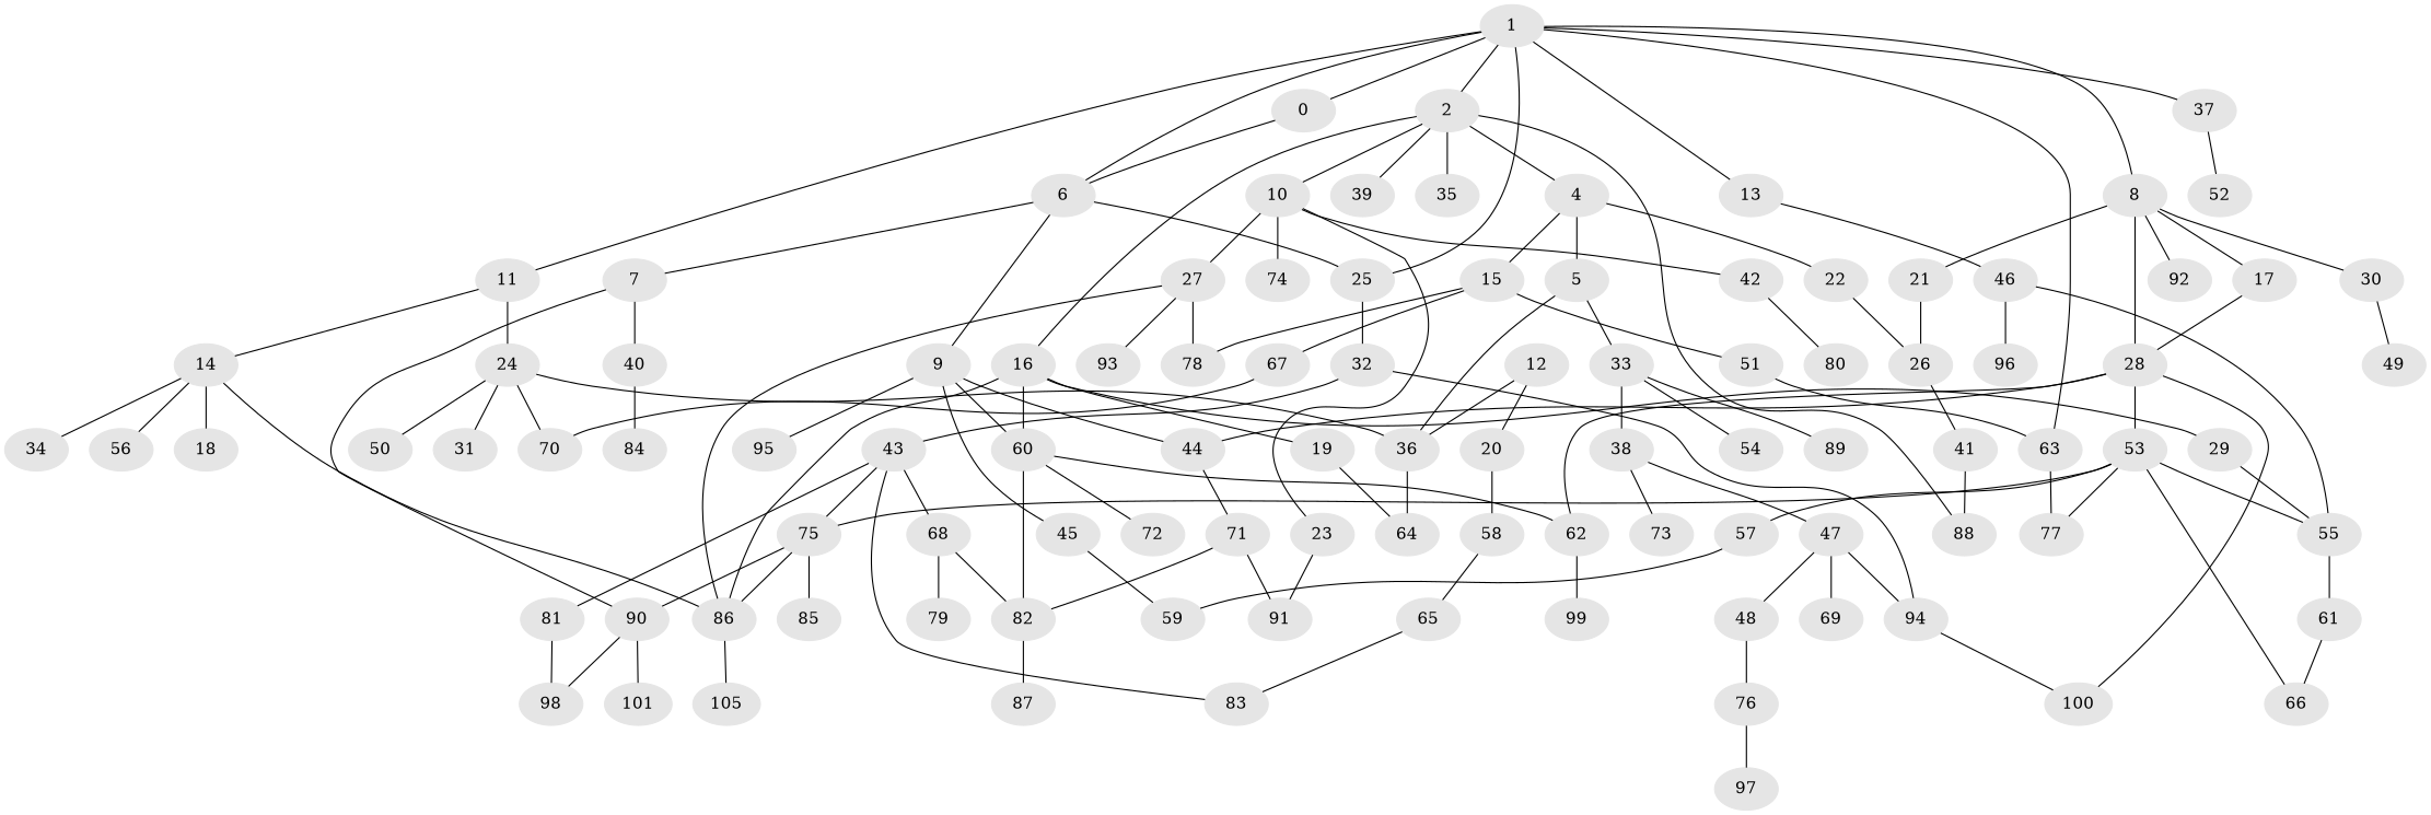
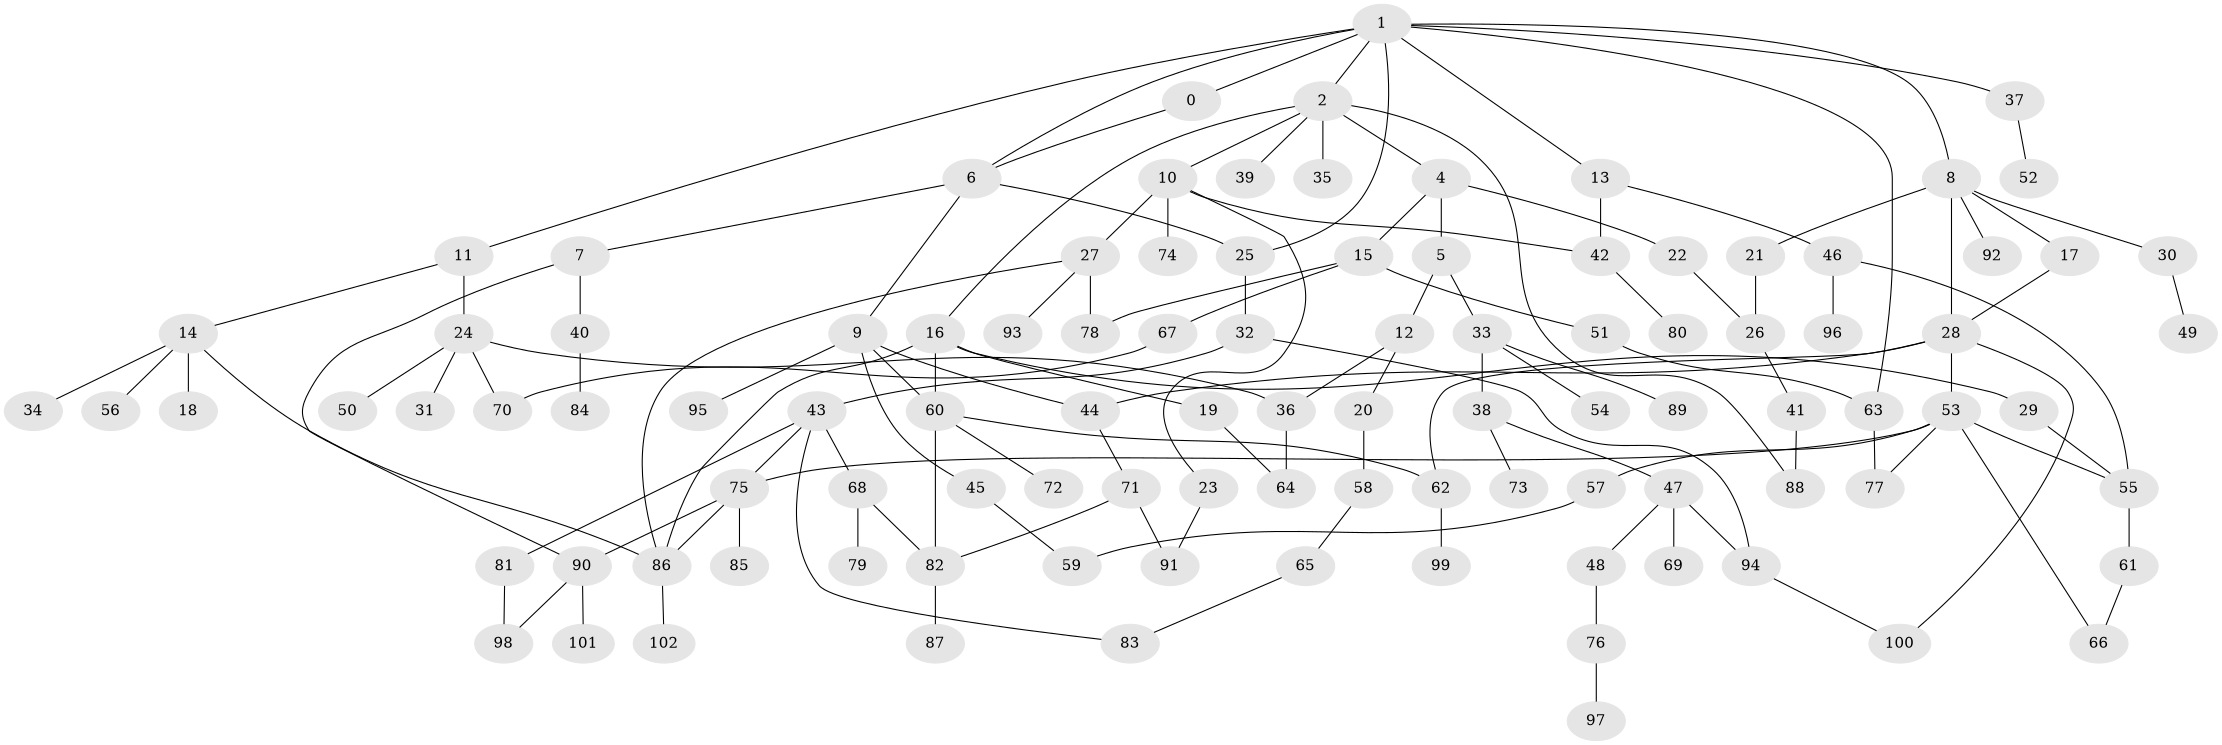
  graph {
    node [color=gray90 style=filled]
    1
    2
    n3 [label=0]
    6
    8
    11
    13
    25
    37
    63
    4
    10
    16
    35
    39
    88
    7
    9
    17
    21
    28
    30
    92
    14
    24
    42
    46
    32
    52
    77
    5
    15
    22
    23
    27
    74
    60
    86
    19
    29
    12
    33
    51
    67
    78
    26
    20
    36
    38
    54
    89
    40
    90
    44
    45
    95
    84
    98
    101
    53
    62
    100
    49
    71
    59
    72
    82
    91
    93
    80
    18
    34
    56
    31
    50
    70
    58
    64
    55
    96
-   102 [label=105]
+   102
    65
    41
    43
    94
    75
    57
    66
    99
    61
    68
    81
    83
    73
    47
    48
    69
    79
    85
    76
    97
    87
    1 -- 2
    1 -- n3
    1 -- 6
    1 -- 8
    1 -- 11
    1 -- 13
    1 -- 25
    1 -- 37
    1 -- 63
    2 -- 4
    2 -- 10
    2 -- 16
    2 -- 35
    2 -- 39
    2 -- 88
    n3 -- 6
    6 -- 25
    6 -- 7
    6 -- 9
    8 -- 17
    8 -- 21
    8 -- 28
    8 -- 30
    8 -- 92
    11 -- 14
    11 -- 24
+   13 -- 42
    13 -- 46
    25 -- 32
    37 -- 52
    63 -- 77
    4 -- 5
    4 -- 15
    4 -- 22
    10 -- 42
    10 -- 23
    10 -- 27
    10 -- 74
    16 -- 60
    16 -- 86
    16 -- 19
    16 -- 29
    7 -- 40
    7 -- 90
    9 -- 60
    9 -- 44
    9 -- 45
    9 -- 95
    17 -- 28
    21 -- 26
    28 -- 44
    28 -- 53
    28 -- 62
    28 -- 100
    30 -- 49
    14 -- 86
    14 -- 18
    14 -- 34
    14 -- 56
    24 -- 36
    24 -- 31
    24 -- 50
    24 -- 70
    42 -- 80
    46 -- 55
    46 -- 96
    32 -- 43
    32 -- 94
-   5 -- 36
+   5 -- 12
    5 -- 33
    15 -- 51
    15 -- 67
    15 -- 78
    22 -- 26
    23 -- 91
    27 -- 86
    27 -- 78
    27 -- 93
    60 -- 62
    60 -- 72
    60 -- 82
    86 -- 102
    19 -- 64
    29 -- 55
    12 -- 20
    12 -- 36
    33 -- 38
    33 -- 54
    33 -- 89
    51 -- 63
    67 -- 70
    26 -- 41
    20 -- 58
    36 -- 64
    38 -- 73
    38 -- 47
    40 -- 84
    90 -- 98
    90 -- 101
    44 -- 71
    45 -- 59
    53 -- 77
    53 -- 55
    53 -- 75
    53 -- 57
    53 -- 66
    62 -- 99
    71 -- 82
    71 -- 91
    82 -- 87
    58 -- 65
    55 -- 61
    65 -- 83
    41 -- 88
    43 -- 75
    43 -- 68
    43 -- 81
    43 -- 83
    94 -- 100
    75 -- 86
    75 -- 90
    75 -- 85
    57 -- 59
    61 -- 66
    68 -- 82
    68 -- 79
    81 -- 98
    47 -- 94
    47 -- 48
    47 -- 69
    48 -- 76
    76 -- 97
  }
